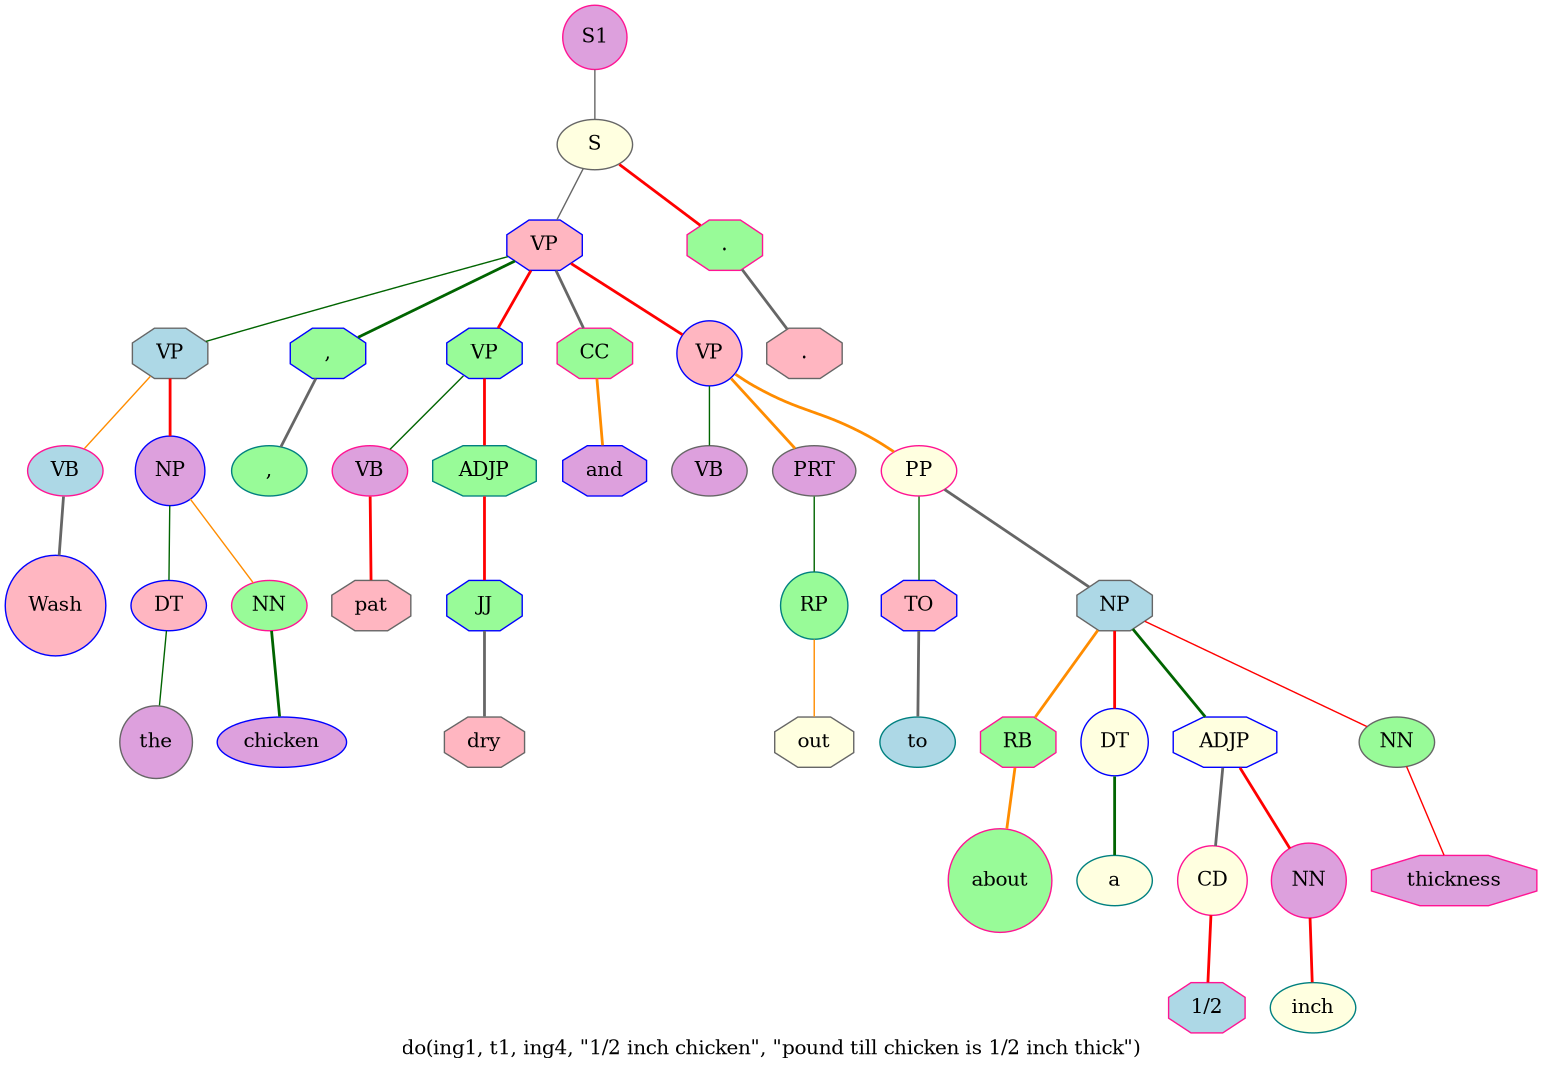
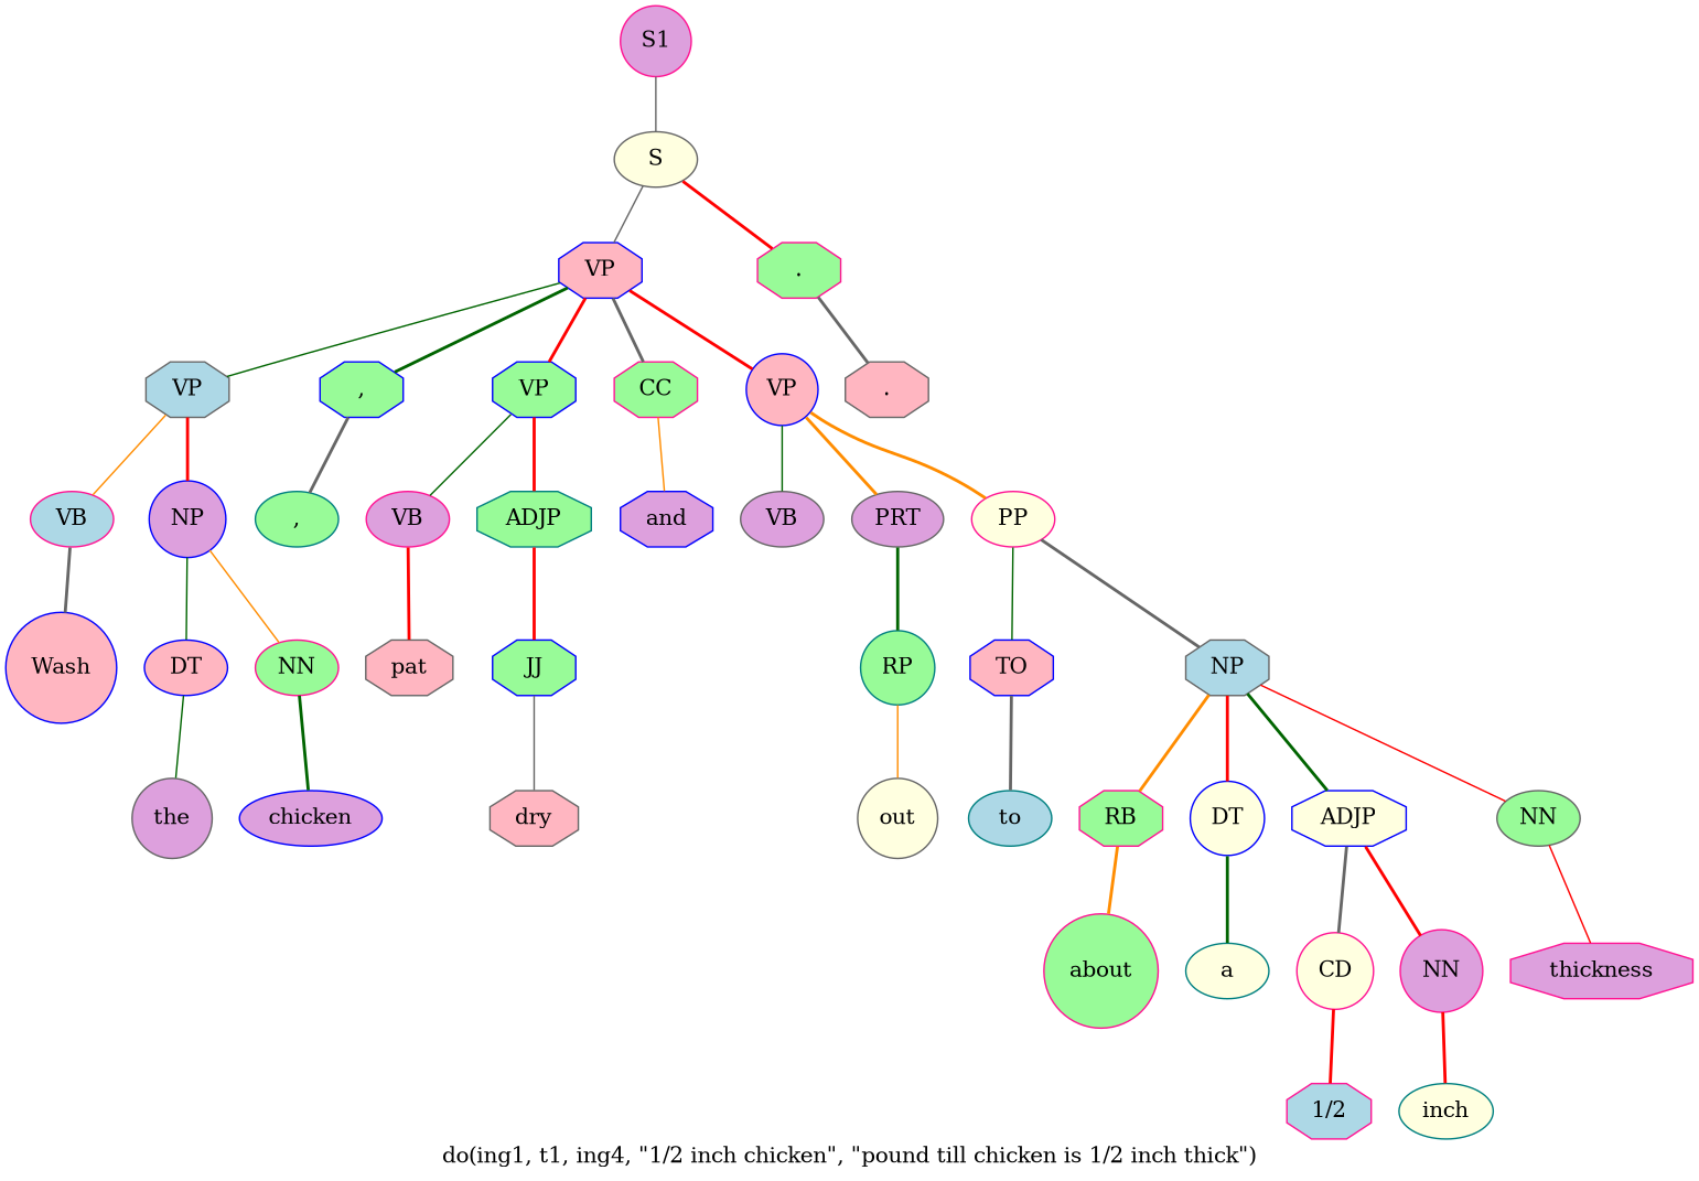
  graph {
    label="do(ing1, t1, ing4, \"1/2 inch chicken\", \"pound till chicken is 1/2 inch thick\")"
    node [color=deeppink fillcolor=palegreen shape=octagon style=filled]
    edge [color=red style=bold]
    n1 [fillcolor=plum label=S1 shape=circle]
    n2 [color=gray40 fillcolor=lightyellow label=S shape=ellipse]
    n3 [color=blue fillcolor=lightpink label=VP]
    n4 [label="."]
    n5 [color=gray40 fillcolor=lightblue label=VP]
    n6 [color=blue label=","]
    n7 [color=blue label=VP]
    n8 [label=CC]
    n9 [color=blue fillcolor=lightpink label=VP shape=circle]
    n10 [color=gray40 fillcolor=lightpink label="."]
    n11 [fillcolor=lightblue label=VB shape=ellipse]
    n12 [color=blue fillcolor=plum label=NP shape=circle]
    n13 [color=teal label="," shape=ellipse]
    n14 [fillcolor=plum label=VB shape=ellipse]
    n15 [color=teal label=ADJP]
    n16 [color=blue fillcolor=plum label=and]
    n17 [color=gray40 fillcolor=plum label=VB shape=ellipse]
    n18 [color=gray40 fillcolor=plum label=PRT shape=ellipse]
    n19 [fillcolor=lightyellow label=PP shape=ellipse]
    n20 [color=blue fillcolor=lightpink label=Wash shape=circle]
    n21 [color=blue fillcolor=lightpink label=DT shape=ellipse]
    n22 [label=NN shape=ellipse]
    n23 [color=gray40 fillcolor=plum label=the shape=circle]
    n24 [color=blue fillcolor=plum label=chicken shape=ellipse]
    n25 [color=gray40 fillcolor=lightpink label=pat]
    n26 [color=blue label=JJ]
    n27 [color=gray40 fillcolor=lightpink label=dry]
    n28 [color=teal label=RP shape=circle]
    n29 [color=blue fillcolor=lightpink label=TO]
    n30 [color=gray40 fillcolor=lightblue label=NP]
-   n31 [color=gray40 fillcolor=lightyellow label=out]
+   n31 [color=gray40 fillcolor=lightyellow label=out shape=circle]
    n32 [color=teal fillcolor=lightblue label=to shape=ellipse]
    n33 [label=RB]
    n34 [color=blue fillcolor=lightyellow label=DT shape=circle]
    n35 [color=blue fillcolor=lightyellow label=ADJP]
    n36 [color=gray40 label=NN shape=ellipse]
    n37 [label=about shape=circle]
    n38 [color=teal fillcolor=lightyellow label=a shape=ellipse]
    n39 [fillcolor=lightyellow label=CD shape=circle]
    n40 [fillcolor=plum label=NN shape=circle]
    n41 [fillcolor=plum label=thickness]
    n42 [fillcolor=lightblue label="1/2"]
    n43 [color=teal fillcolor=lightyellow label=inch shape=ellipse]
    n1 -- n2 [color=gray40 style=solid]
    n2 -- n3 [color=gray40 style=solid]
    n2 -- n4
    n3 -- n5 [color=darkgreen style=solid]
    n3 -- n6 [color=darkgreen]
    n3 -- n7
    n3 -- n8 [color=gray40]
    n3 -- n9
    n4 -- n10 [color=gray40]
    n5 -- n11 [color=darkorange style=solid]
    n5 -- n12
    n6 -- n13 [color=gray40]
    n7 -- n14 [color=darkgreen style=solid]
    n7 -- n15
-   n8 -- n16 [color=darkorange]
+   n8 -- n16 [color=darkorange style=solid]
    n9 -- n17 [color=darkgreen style=solid]
    n9 -- n18 [color=darkorange]
    n9 -- n19 [color=darkorange]
    n11 -- n20 [color=gray40]
    n12 -- n21 [color=darkgreen style=solid]
    n12 -- n22 [color=darkorange style=solid]
    n14 -- n25
    n15 -- n26
-   n18 -- n28 [color=darkgreen style=solid]
+   n18 -- n28 [color=darkgreen]
    n19 -- n29 [color=darkgreen style=solid]
    n19 -- n30 [color=gray40]
    n21 -- n23 [color=darkgreen style=solid]
    n22 -- n24 [color=darkgreen]
-   n26 -- n27 [color=gray40]
+   n26 -- n27 [color=gray40 style=solid]
    n28 -- n31 [color=darkorange style=solid]
    n29 -- n32 [color=gray40]
    n30 -- n33 [color=darkorange]
    n30 -- n34
    n30 -- n35 [color=darkgreen]
    n30 -- n36 [style=solid]
    n33 -- n37 [color=darkorange]
    n34 -- n38 [color=darkgreen]
    n35 -- n39 [color=gray40]
    n35 -- n40
    n36 -- n41 [style=solid]
    n39 -- n42
    n40 -- n43
  }
